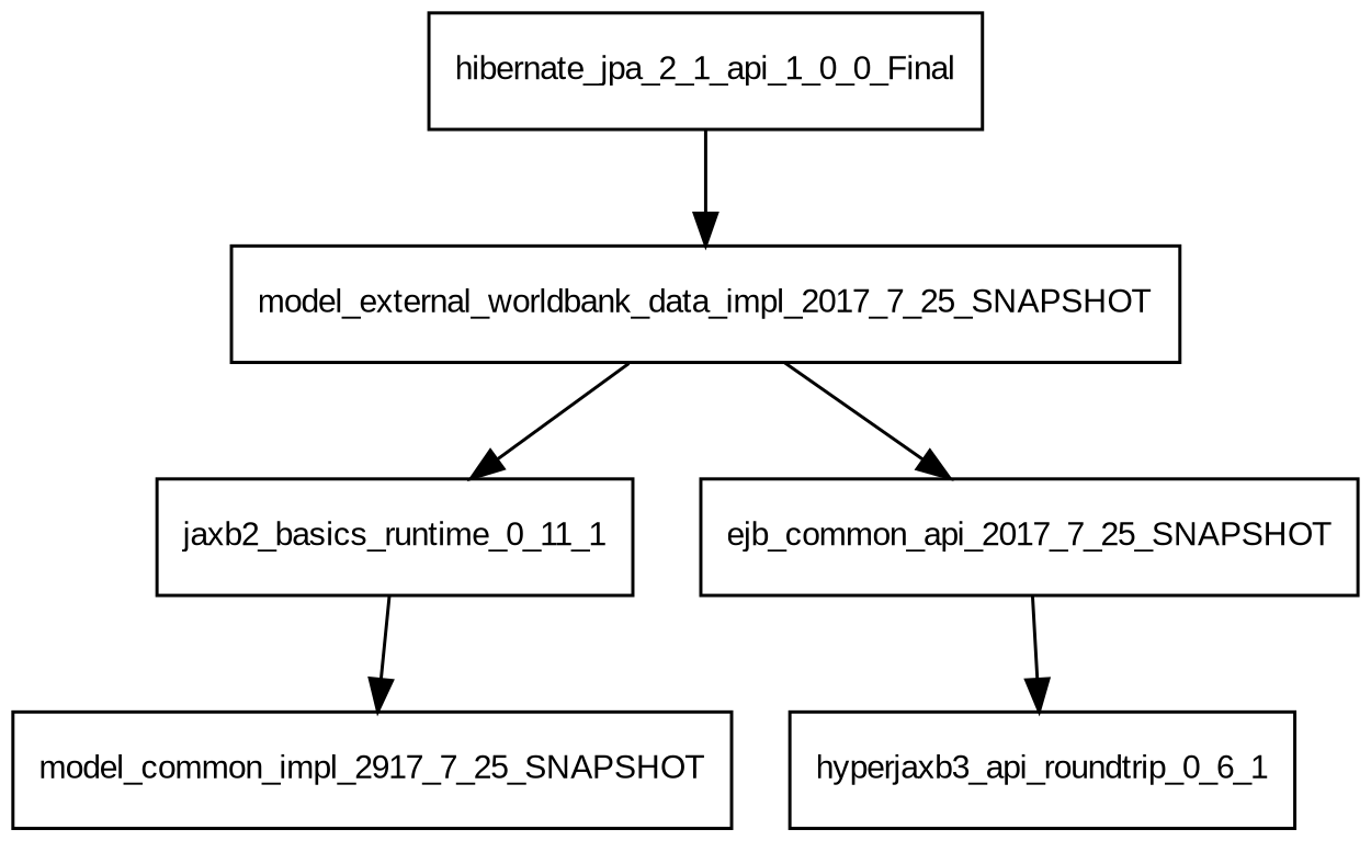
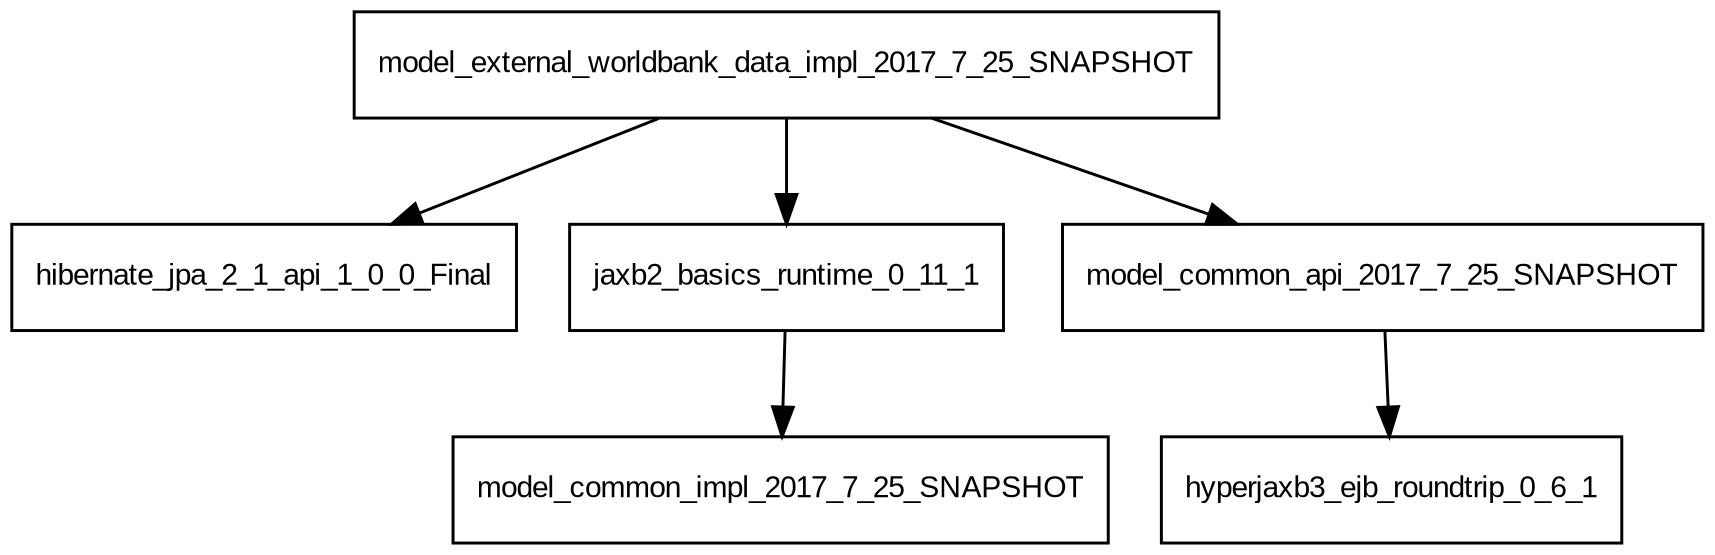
  digraph {
    fontname="Liberation Sans"
    node [fontname="Liberation Sans" fontsize=10.0 shape=box]
    edge [fontname="Liberation Sans"]
    model_external_worldbank_data_impl_2017_7_25_SNAPSHOT
    hibernate_jpa_2_1_api_1_0_0_Final
    jaxb2_basics_runtime_0_11_1
-   model_common_api_2017_7_25_SNAPSHOT [label=ejb_common_api_2017_7_25_SNAPSHOT]
-   model_common_impl_2017_7_25_SNAPSHOT [label=model_common_impl_2917_7_25_SNAPSHOT]
-   hyperjaxb3_ejb_roundtrip_0_6_1 [label=hyperjaxb3_api_roundtrip_0_6_1]
-   hibernate_jpa_2_1_api_1_0_0_Final -> model_external_worldbank_data_impl_2017_7_25_SNAPSHOT
+   model_common_api_2017_7_25_SNAPSHOT
+   model_common_impl_2017_7_25_SNAPSHOT
+   hyperjaxb3_ejb_roundtrip_0_6_1
+   model_external_worldbank_data_impl_2017_7_25_SNAPSHOT -> hibernate_jpa_2_1_api_1_0_0_Final
    model_external_worldbank_data_impl_2017_7_25_SNAPSHOT -> jaxb2_basics_runtime_0_11_1
    model_external_worldbank_data_impl_2017_7_25_SNAPSHOT -> model_common_api_2017_7_25_SNAPSHOT
    jaxb2_basics_runtime_0_11_1 -> model_common_impl_2017_7_25_SNAPSHOT
    model_common_api_2017_7_25_SNAPSHOT -> hyperjaxb3_ejb_roundtrip_0_6_1
  }
